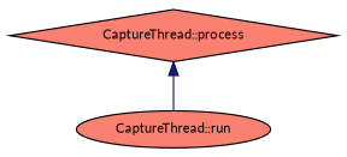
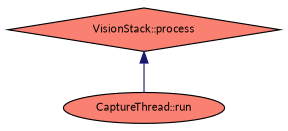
  digraph {
    rankdir=TB
    fontname=Lato
    node [color=black fillcolor=salmon fontname=Lato fontsize=10 style=filled]
-   n1 [fontcolor=black height=0.2 label="CaptureThread::process" shape=diamond width=0.4]
+   n1 [fontcolor=black height=0.2 label="VisionStack::process" shape=diamond width=0.4]
    n2 [height=0.2 label="CaptureThread::run" shape=ellipse width=0.4]
    n1 -> n2 [color=midnightblue dir=back fontname=Lato fontsize=10 labelfontname=Helvetica labelfontsize=10 style=solid]
  }
